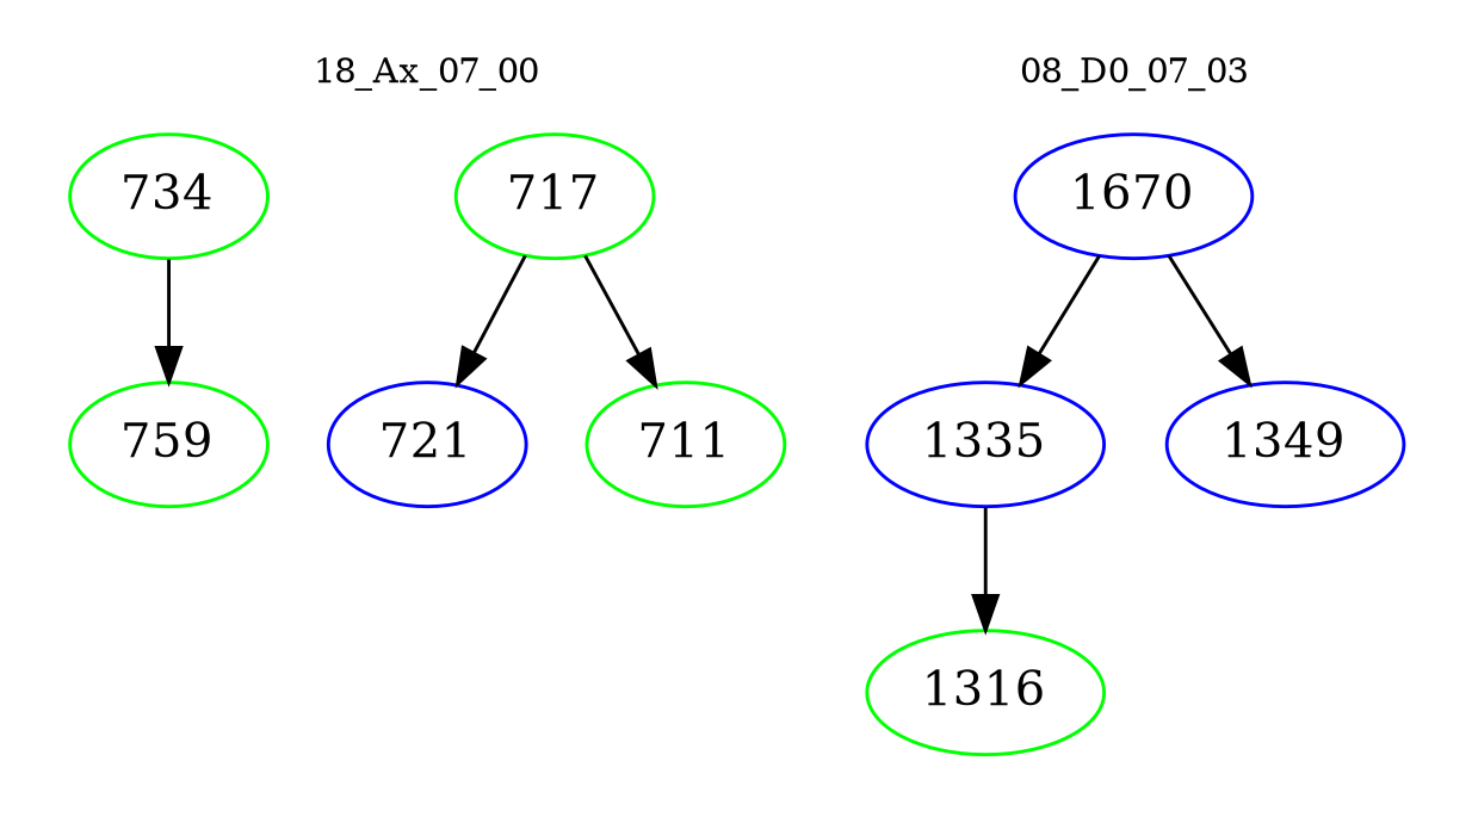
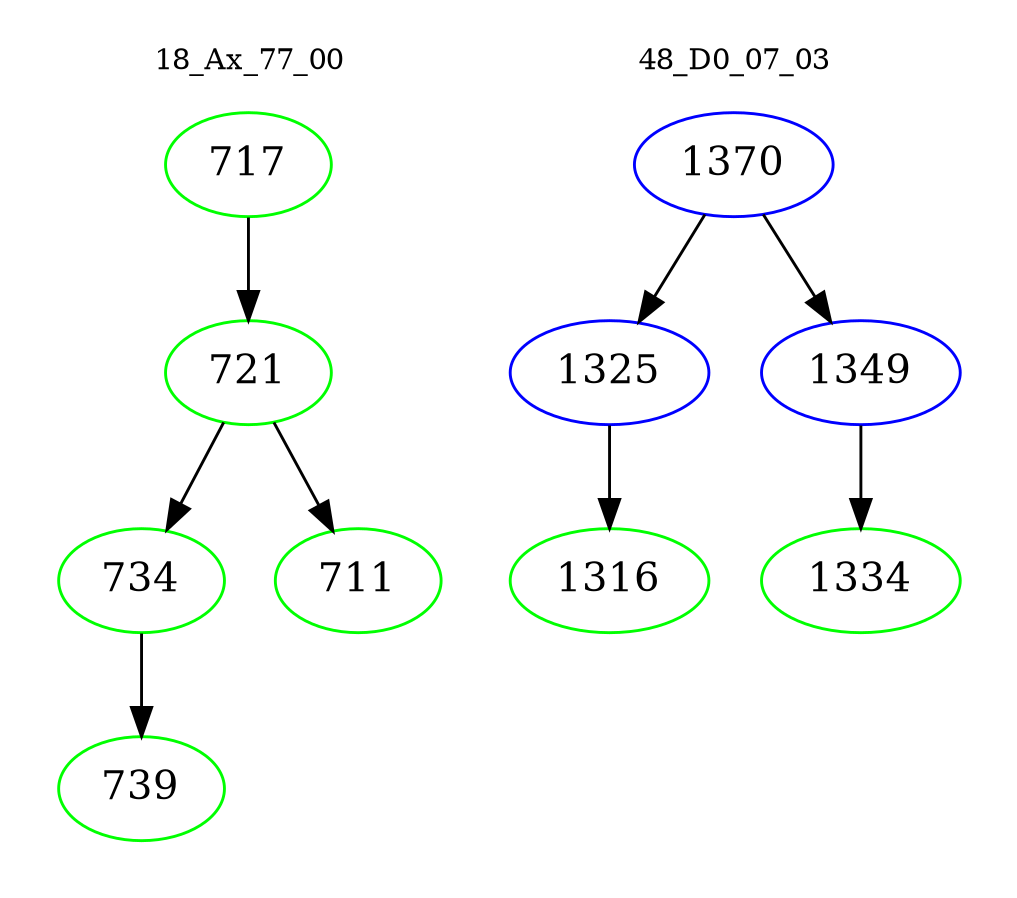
  digraph {
    node [color=green]
    edge [color=black]
-   n1 [color=blue label=721]
+   n1 [label=721]
    n2 [label=717]
    n3 [label=734]
    n4 [label=711]
-   n5 [label=759]
-   n6 [color=blue label=1670]
-   n7 [color=blue label=1335]
+   n5 [label=739]
+   n6 [color=blue label=1370]
+   n7 [color=blue label=1325]
    n8 [color=blue label=1349]
    n9 [label=1316]
+   n10 [label=1334]
    subgraph cluster_1 {
      color=white
      fontsize=10
-     label="18_Ax_07_00"
+     label="18_Ax_77_00"
      n1
      n2
      n3
      n4
      n5
    }
    subgraph cluster_2 {
      color=white
      fontsize=10
-     label="08_D0_07_03"
+     label="48_D0_07_03"
      n6
      n7
      n8
      n9
+     n10
    }
+   n1 -> n3
    n2 -> n1
-   n2 -> n4
+   n1 -> n4
    n3 -> n5
    n6 -> n7
    n6 -> n8
    n7 -> n9
+   n8 -> n10
  }
